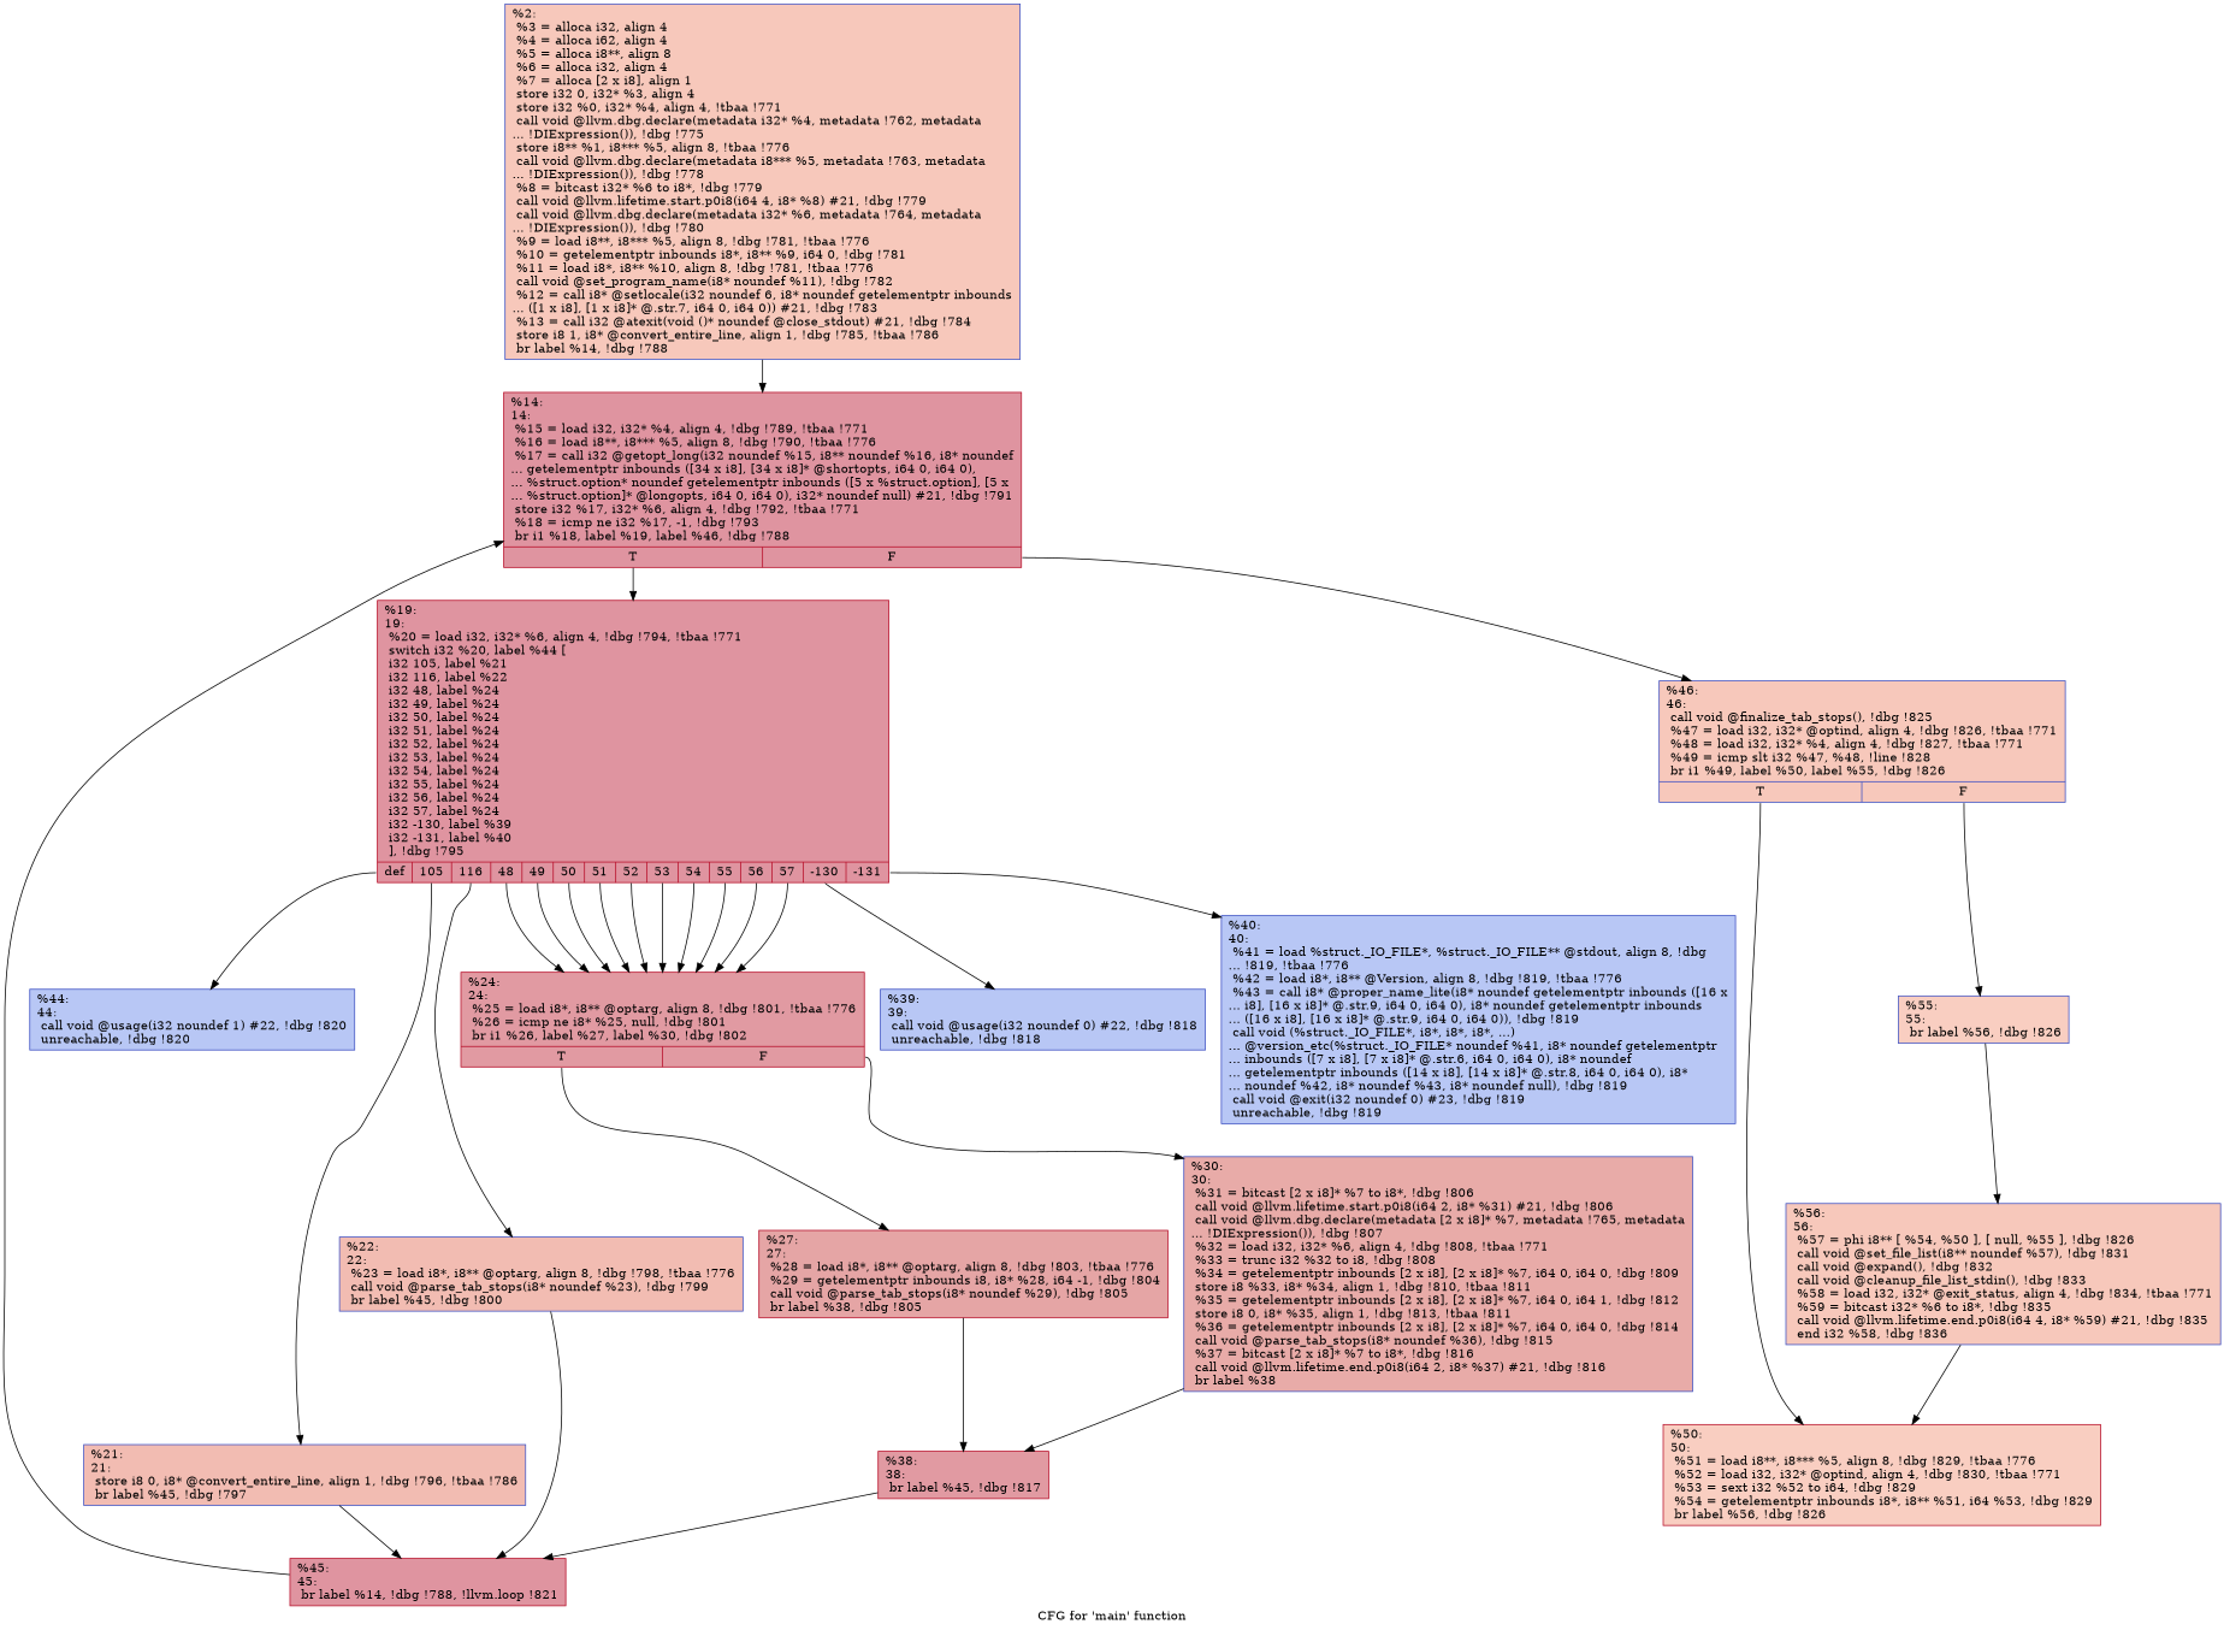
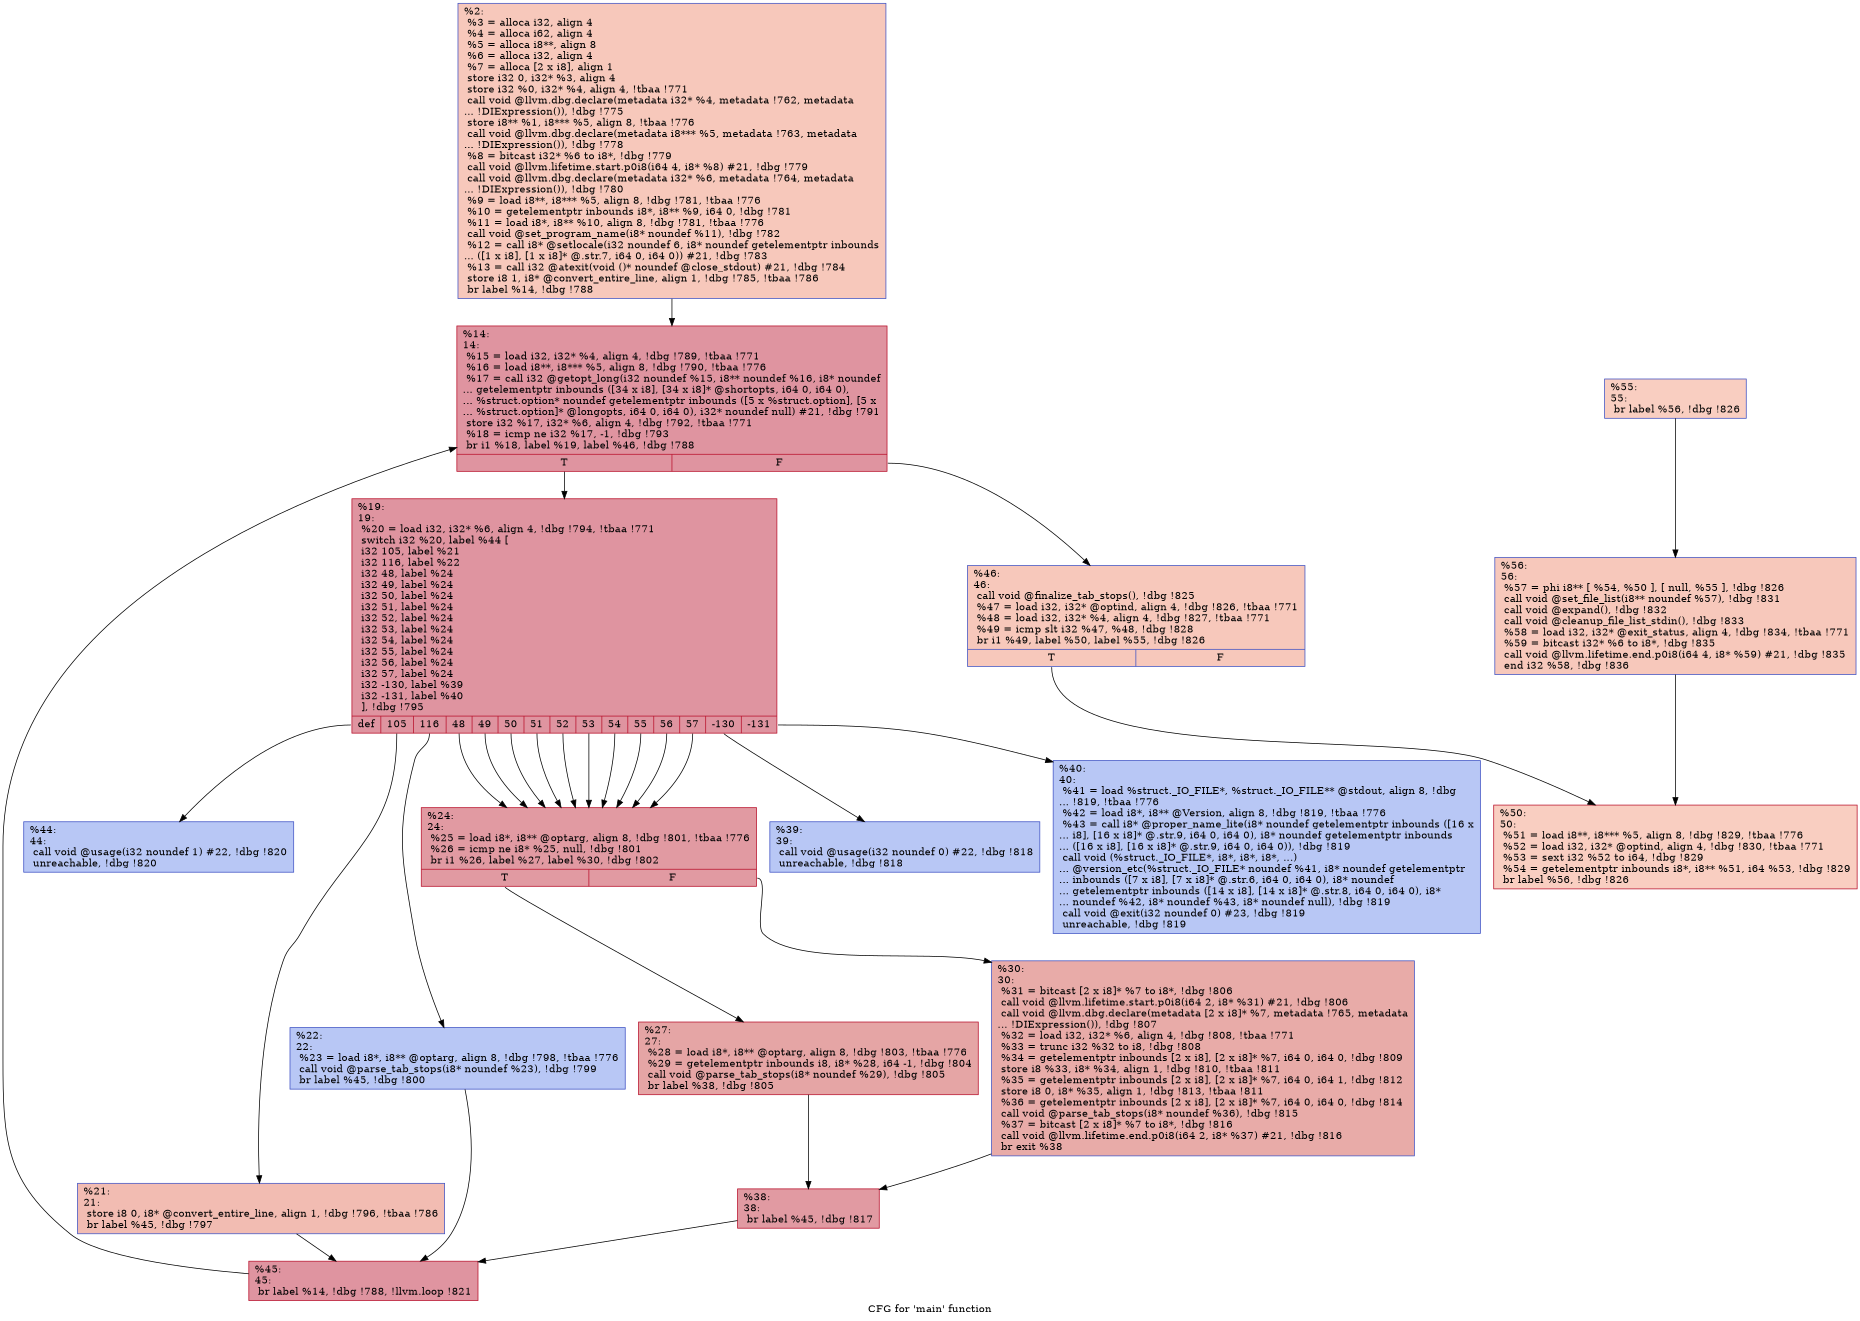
  digraph {
    fontname="DejaVu Serif"
    label="CFG for 'main' function"
    node [color="#3d50c3ff" fillcolor="#ed836670" fontname="DejaVu Serif" shape=record style=filled]
    edge [fontname="DejaVu Serif"]
    n1 [label="{%2:\l  %3 = alloca i32, align 4\l  %4 = alloca i62, align 4\l  %5 = alloca i8**, align 8\l  %6 = alloca i32, align 4\l  %7 = alloca [2 x i8], align 1\l  store i32 0, i32* %3, align 4\l  store i32 %0, i32* %4, align 4, !tbaa !771\l  call void @llvm.dbg.declare(metadata i32* %4, metadata !762, metadata\l... !DIExpression()), !dbg !775\l  store i8** %1, i8*** %5, align 8, !tbaa !776\l  call void @llvm.dbg.declare(metadata i8*** %5, metadata !763, metadata\l... !DIExpression()), !dbg !778\l  %8 = bitcast i32* %6 to i8*, !dbg !779\l  call void @llvm.lifetime.start.p0i8(i64 4, i8* %8) #21, !dbg !779\l  call void @llvm.dbg.declare(metadata i32* %6, metadata !764, metadata\l... !DIExpression()), !dbg !780\l  %9 = load i8**, i8*** %5, align 8, !dbg !781, !tbaa !776\l  %10 = getelementptr inbounds i8*, i8** %9, i64 0, !dbg !781\l  %11 = load i8*, i8** %10, align 8, !dbg !781, !tbaa !776\l  call void @set_program_name(i8* noundef %11), !dbg !782\l  %12 = call i8* @setlocale(i32 noundef 6, i8* noundef getelementptr inbounds\l... ([1 x i8], [1 x i8]* @.str.7, i64 0, i64 0)) #21, !dbg !783\l  %13 = call i32 @atexit(void ()* noundef @close_stdout) #21, !dbg !784\l  store i8 1, i8* @convert_entire_line, align 1, !dbg !785, !tbaa !786\l  br label %14, !dbg !788\l}"]
    n2 [color="#b70d28ff" fillcolor="#b70d2870" label="{%14:\l14:                                               \l  %15 = load i32, i32* %4, align 4, !dbg !789, !tbaa !771\l  %16 = load i8**, i8*** %5, align 8, !dbg !790, !tbaa !776\l  %17 = call i32 @getopt_long(i32 noundef %15, i8** noundef %16, i8* noundef\l... getelementptr inbounds ([34 x i8], [34 x i8]* @shortopts, i64 0, i64 0),\l... %struct.option* noundef getelementptr inbounds ([5 x %struct.option], [5 x\l... %struct.option]* @longopts, i64 0, i64 0), i32* noundef null) #21, !dbg !791\l  store i32 %17, i32* %6, align 4, !dbg !792, !tbaa !771\l  %18 = icmp ne i32 %17, -1, !dbg !793\l  br i1 %18, label %19, label %46, !dbg !788\l|{<s0>T|<s1>F}}"]
    n3 [color="#b70d28ff" fillcolor="#b70d2870" label="{%19:\l19:                                               \l  %20 = load i32, i32* %6, align 4, !dbg !794, !tbaa !771\l  switch i32 %20, label %44 [\l    i32 105, label %21\l    i32 116, label %22\l    i32 48, label %24\l    i32 49, label %24\l    i32 50, label %24\l    i32 51, label %24\l    i32 52, label %24\l    i32 53, label %24\l    i32 54, label %24\l    i32 55, label %24\l    i32 56, label %24\l    i32 57, label %24\l    i32 -130, label %39\l    i32 -131, label %40\l  ], !dbg !795\l|{<s0>def|<s1>105|<s2>116|<s3>48|<s4>49|<s5>50|<s6>51|<s7>52|<s8>53|<s9>54|<s10>55|<s11>56|<s12>57|<s13>-130|<s14>-131}}"]
-   n4 [label="{%46:\l46:                                               \l  call void @finalize_tab_stops(), !dbg !825\l  %47 = load i32, i32* @optind, align 4, !dbg !826, !tbaa !771\l  %48 = load i32, i32* %4, align 4, !dbg !827, !tbaa !771\l  %49 = icmp slt i32 %47, %48, !line !828\l  br i1 %49, label %50, label %55, !dbg !826\l|{<s0>T|<s1>F}}"]
+   n4 [label="{%46:\l46:                                               \l  call void @finalize_tab_stops(), !dbg !825\l  %47 = load i32, i32* @optind, align 4, !dbg !826, !tbaa !771\l  %48 = load i32, i32* %4, align 4, !dbg !827, !tbaa !771\l  %49 = icmp slt i32 %47, %48, !dbg !828\l  br i1 %49, label %50, label %55, !dbg !826\l|{<s0>T|<s1>F}}"]
    n5 [fillcolor="#5f7fe870" label="{%44:\l44:                                               \l  call void @usage(i32 noundef 1) #22, !dbg !820\l  unreachable, !dbg !820\l}"]
    n6 [fillcolor="#e1675170" label="{%21:\l21:                                               \l  store i8 0, i8* @convert_entire_line, align 1, !dbg !796, !tbaa !786\l  br label %45, !dbg !797\l}"]
-   n7 [fillcolor="#e1675170" label="{%22:\l22:                                               \l  %23 = load i8*, i8** @optarg, align 8, !dbg !798, !tbaa !776\l  call void @parse_tab_stops(i8* noundef %23), !dbg !799\l  br label %45, !dbg !800\l}"]
+   n7 [fillcolor="#5f7fe870" label="{%22:\l22:                                               \l  %23 = load i8*, i8** @optarg, align 8, !dbg !798, !tbaa !776\l  call void @parse_tab_stops(i8* noundef %23), !dbg !799\l  br label %45, !dbg !800\l}"]
    n8 [color="#b70d28ff" fillcolor="#bb1b2c70" label="{%24:\l24:                                               \l  %25 = load i8*, i8** @optarg, align 8, !dbg !801, !tbaa !776\l  %26 = icmp ne i8* %25, null, !dbg !801\l  br i1 %26, label %27, label %30, !dbg !802\l|{<s0>T|<s1>F}}"]
    n9 [fillcolor="#5f7fe870" label="{%39:\l39:                                               \l  call void @usage(i32 noundef 0) #22, !dbg !818\l  unreachable, !dbg !818\l}"]
    n10 [fillcolor="#5f7fe870" label="{%40:\l40:                                               \l  %41 = load %struct._IO_FILE*, %struct._IO_FILE** @stdout, align 8, !dbg\l... !819, !tbaa !776\l  %42 = load i8*, i8** @Version, align 8, !dbg !819, !tbaa !776\l  %43 = call i8* @proper_name_lite(i8* noundef getelementptr inbounds ([16 x\l... i8], [16 x i8]* @.str.9, i64 0, i64 0), i8* noundef getelementptr inbounds\l... ([16 x i8], [16 x i8]* @.str.9, i64 0, i64 0)), !dbg !819\l  call void (%struct._IO_FILE*, i8*, i8*, i8*, ...)\l... @version_etc(%struct._IO_FILE* noundef %41, i8* noundef getelementptr\l... inbounds ([7 x i8], [7 x i8]* @.str.6, i64 0, i64 0), i8* noundef\l... getelementptr inbounds ([14 x i8], [14 x i8]* @.str.8, i64 0, i64 0), i8*\l... noundef %42, i8* noundef %43, i8* noundef null), !dbg !819\l  call void @exit(i32 noundef 0) #23, !dbg !819\l  unreachable, !dbg !819\l}"]
    n11 [color="#b70d28ff" fillcolor="#f2907270" label="{%50:\l50:                                               \l  %51 = load i8**, i8*** %5, align 8, !dbg !829, !tbaa !776\l  %52 = load i32, i32* @optind, align 4, !dbg !830, !tbaa !771\l  %53 = sext i32 %52 to i64, !dbg !829\l  %54 = getelementptr inbounds i8*, i8** %51, i64 %53, !dbg !829\l  br label %56, !dbg !826\l}"]
    n12 [fillcolor="#f2907270" label="{%55:\l55:                                               \l  br label %56, !dbg !826\l}"]
    n13 [color="#b70d28ff" fillcolor="#b70d2870" label="{%45:\l45:                                               \l  br label %14, !dbg !788, !llvm.loop !821\l}"]
    n14 [color="#b70d28ff" fillcolor="#c5333470" label="{%27:\l27:                                               \l  %28 = load i8*, i8** @optarg, align 8, !dbg !803, !tbaa !776\l  %29 = getelementptr inbounds i8, i8* %28, i64 -1, !dbg !804\l  call void @parse_tab_stops(i8* noundef %29), !dbg !805\l  br label %38, !dbg !805\l}"]
-   n15 [fillcolor="#cc403a70" label="{%30:\l30:                                               \l  %31 = bitcast [2 x i8]* %7 to i8*, !dbg !806\l  call void @llvm.lifetime.start.p0i8(i64 2, i8* %31) #21, !dbg !806\l  call void @llvm.dbg.declare(metadata [2 x i8]* %7, metadata !765, metadata\l... !DIExpression()), !dbg !807\l  %32 = load i32, i32* %6, align 4, !dbg !808, !tbaa !771\l  %33 = trunc i32 %32 to i8, !dbg !808\l  %34 = getelementptr inbounds [2 x i8], [2 x i8]* %7, i64 0, i64 0, !dbg !809\l  store i8 %33, i8* %34, align 1, !dbg !810, !tbaa !811\l  %35 = getelementptr inbounds [2 x i8], [2 x i8]* %7, i64 0, i64 1, !dbg !812\l  store i8 0, i8* %35, align 1, !dbg !813, !tbaa !811\l  %36 = getelementptr inbounds [2 x i8], [2 x i8]* %7, i64 0, i64 0, !dbg !814\l  call void @parse_tab_stops(i8* noundef %36), !dbg !815\l  %37 = bitcast [2 x i8]* %7 to i8*, !dbg !816\l  call void @llvm.lifetime.end.p0i8(i64 2, i8* %37) #21, !dbg !816\l  br label %38\l}"]
+   n15 [fillcolor="#cc403a70" label="{%30:\l30:                                               \l  %31 = bitcast [2 x i8]* %7 to i8*, !dbg !806\l  call void @llvm.lifetime.start.p0i8(i64 2, i8* %31) #21, !dbg !806\l  call void @llvm.dbg.declare(metadata [2 x i8]* %7, metadata !765, metadata\l... !DIExpression()), !dbg !807\l  %32 = load i32, i32* %6, align 4, !dbg !808, !tbaa !771\l  %33 = trunc i32 %32 to i8, !dbg !808\l  %34 = getelementptr inbounds [2 x i8], [2 x i8]* %7, i64 0, i64 0, !dbg !809\l  store i8 %33, i8* %34, align 1, !dbg !810, !tbaa !811\l  %35 = getelementptr inbounds [2 x i8], [2 x i8]* %7, i64 0, i64 1, !dbg !812\l  store i8 0, i8* %35, align 1, !dbg !813, !tbaa !811\l  %36 = getelementptr inbounds [2 x i8], [2 x i8]* %7, i64 0, i64 0, !dbg !814\l  call void @parse_tab_stops(i8* noundef %36), !dbg !815\l  %37 = bitcast [2 x i8]* %7 to i8*, !dbg !816\l  call void @llvm.lifetime.end.p0i8(i64 2, i8* %37) #21, !dbg !816\l  br exit %38\l}"]
    n16 [label="{%56:\l56:                                               \l  %57 = phi i8** [ %54, %50 ], [ null, %55 ], !dbg !826\l  call void @set_file_list(i8** noundef %57), !dbg !831\l  call void @expand(), !dbg !832\l  call void @cleanup_file_list_stdin(), !dbg !833\l  %58 = load i32, i32* @exit_status, align 4, !dbg !834, !tbaa !771\l  %59 = bitcast i32* %6 to i8*, !dbg !835\l  call void @llvm.lifetime.end.p0i8(i64 4, i8* %59) #21, !dbg !835\l  end i32 %58, !dbg !836\l}"]
    n17 [color="#b70d28ff" fillcolor="#bb1b2c70" label="{%38:\l38:                                               \l  br label %45, !dbg !817\l}"]
    n1 -> n2
    n2 -> n3 [tailport=s0]
    n2 -> n4 [tailport=s1]
    n3 -> n5 [tailport=s0]
    n3 -> n6 [tailport=s1]
    n3 -> n7 [tailport=s2]
    n3 -> n8 [tailport=s3]
    n3 -> n8 [tailport=s4]
    n3 -> n8 [tailport=s5]
    n3 -> n8 [tailport=s6]
    n3 -> n8 [tailport=s7]
    n3 -> n8 [tailport=s8]
    n3 -> n8 [tailport=s9]
    n3 -> n8 [tailport=s10]
    n3 -> n8 [tailport=s11]
    n3 -> n8 [tailport=s12]
    n3 -> n9 [tailport=s13]
    n3 -> n10 [tailport=s14]
    n4 -> n11 [tailport=s0]
-   n4 -> n12 [tailport=s1]
    n6 -> n13
    n7 -> n13
    n8 -> n14 [tailport=s0]
    n8 -> n15 [tailport=s1]
    n12 -> n16
    n13 -> n2
    n14 -> n17
    n15 -> n17
    n16 -> n11
    n17 -> n13
  }
